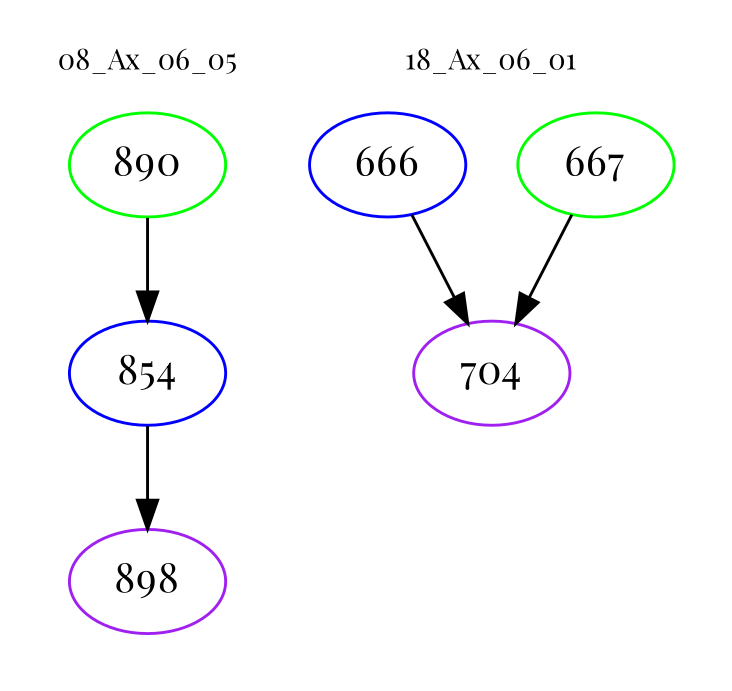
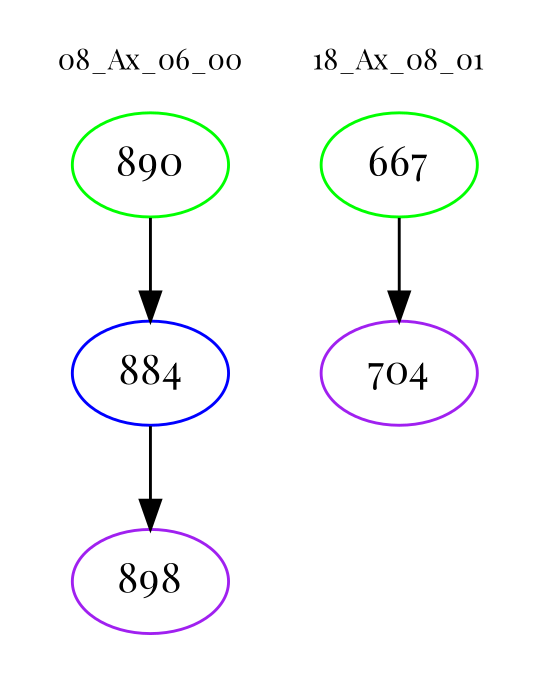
  digraph {
    fontname="Playfair Display"
    node [color=green fontname="Playfair Display"]
    edge [color=black fontname="Playfair Display"]
    n1 [label=890]
-   n2 [color=blue label=854]
+   n2 [color=blue label=884]
    n3 [color=purple label=898]
    n4 [label=667]
-   n5 [color=blue label=666]
    n6 [color=purple label=704]
    subgraph cluster_1 {
      color=white
      fontsize=10
-     label="08_Ax_06_05"
+     label="08_Ax_06_00"
      n1
      n2
      n3
    }
    subgraph cluster_2 {
      color=white
      fontsize=10
-     label="18_Ax_06_01"
+     label="18_Ax_08_01"
      n4
-     n5
      n6
    }
    n1 -> n2
    n2 -> n3
    n4 -> n6
-   n5 -> n6
  }
